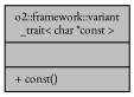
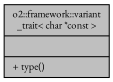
  digraph {
    fontname="EB Garamond"
-   n1 [color=black fillcolor=grey75 fontcolor=black fontname="EB Garamond" fontsize=10 height=0.2 label="{o2::framework::variant\l_trait\< char *const  \>\n||+ const()\l}" shape=record style=filled width=0.4]
+   n1 [color=black fillcolor=grey75 fontcolor=black fontname="EB Garamond" fontsize=10 height=0.2 label="{o2::framework::variant\l_trait\< char *const  \>\n||+ type()\l}" shape=record style=filled width=0.4]
  }
